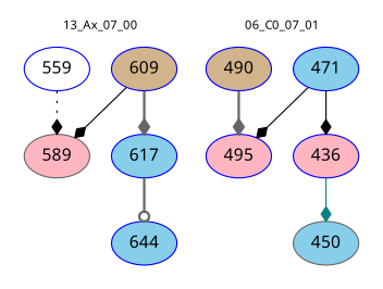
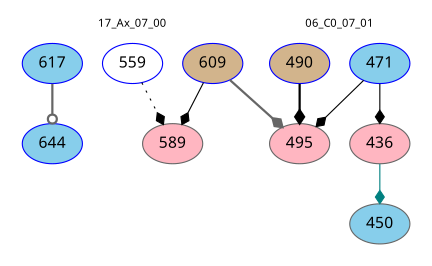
  digraph {
    fontname="Noto Sans"
    node [color=blue fillcolor=skyblue fontname="Noto Sans" style=filled]
    edge [arrowhead=diamond color=black fontname="Noto Sans" style=solid]
    n1 [fillcolor=tan label=609]
    n2 [color=gray40 fillcolor=lightpink label=589]
    n3 [label=617]
    n4 [fillcolor=white label=559]
    n5 [label=644]
    n6 [label=471]
-   n7 [fillcolor=lightpink label=436]
+   n7 [color=gray40 fillcolor=lightpink label=436]
    n8 [fillcolor=tan label=490]
    n9 [color=gray40 label=450]
-   n10 [fillcolor=lightpink label=495]
+   n10 [color=gray40 fillcolor=lightpink label=495]
    subgraph cluster_1 {
      color=white
      fontsize=10
-     label="13_Ax_07_00"
+     label="17_Ax_07_00"
      n1
      n2
      n3
      n4
      n5
    }
    subgraph cluster_2 {
      color=white
      fontsize=10
      label="06_C0_07_01"
      n6
      n7
      n8
      n9
      n10
    }
    n1 -> n2
-   n1 -> n3 [color=gray40 style=bold]
+   n1 -> n10 [color=gray40 style=bold]
    n3 -> n5 [arrowhead=odot color=gray40 style=bold]
    n4 -> n2 [style=dotted]
    n6 -> n7
    n6 -> n10
    n7 -> n9 [color=teal]
-   n8 -> n10 [color=gray40 style=bold]
+   n8 -> n10 [style=bold]
  }
